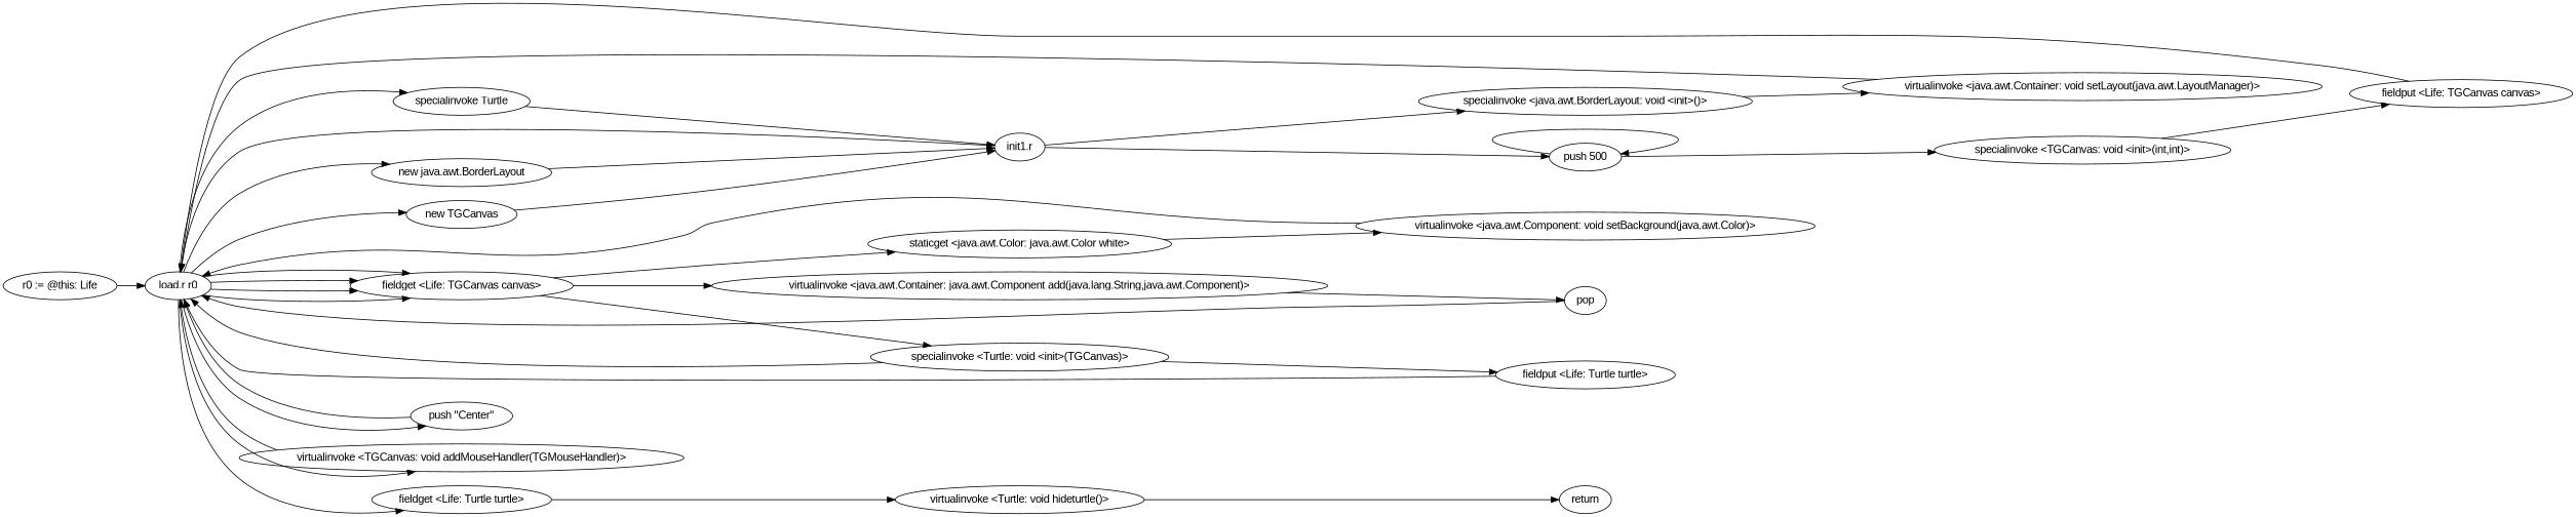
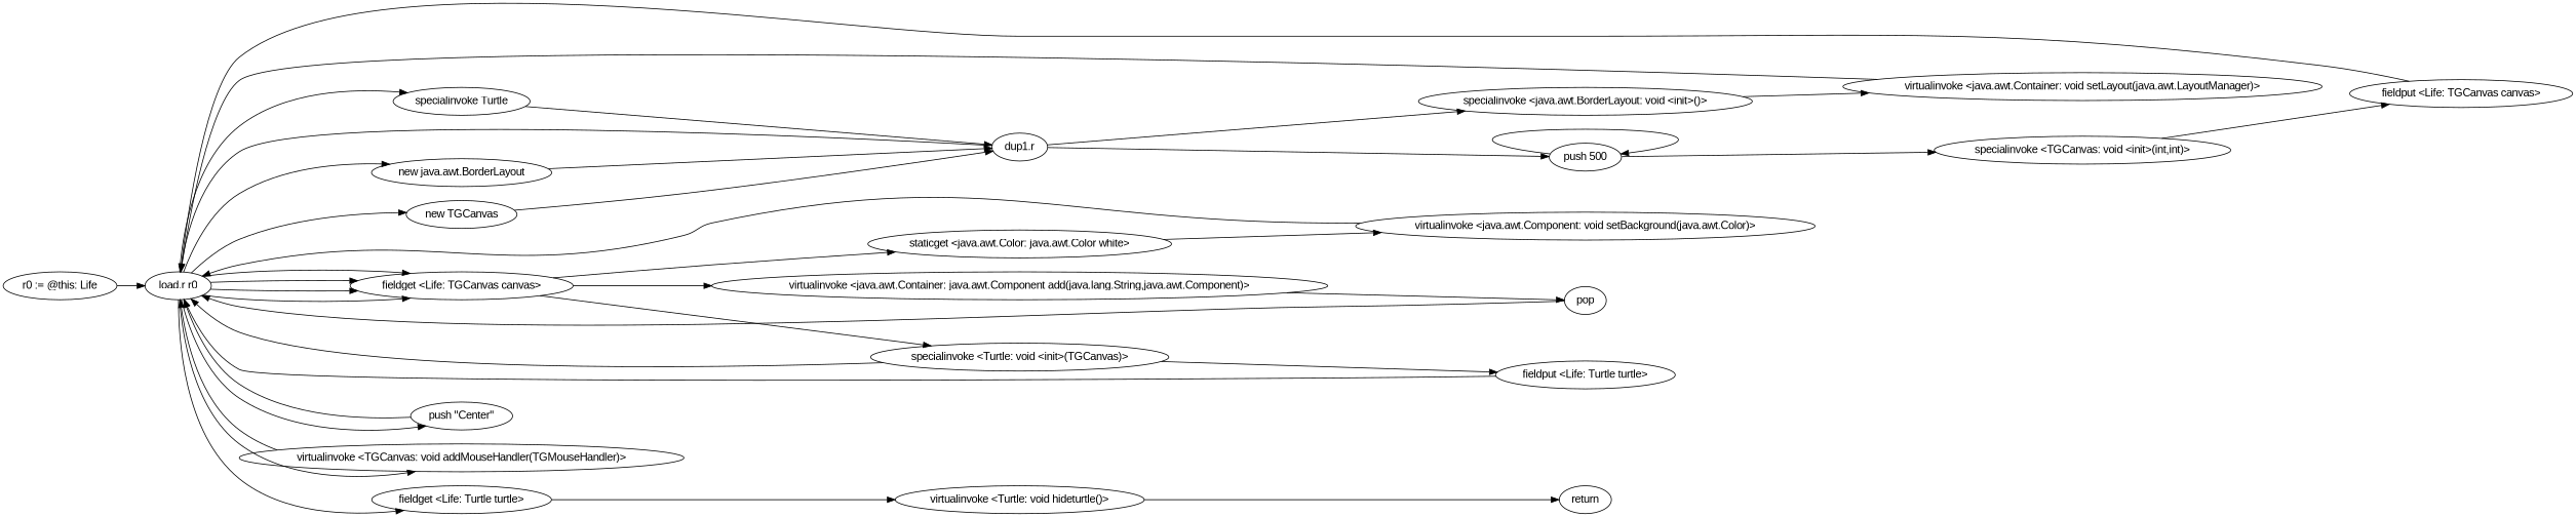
  digraph {
    fontname="Liberation Sans"
    rankdir=LR
    node [fontname="Liberation Sans"]
    edge [fontname="Liberation Sans"]
    "r0 := @this: Life"
    "load.r r0"
    "new java.awt.BorderLayout"
    "new TGCanvas"
    "fieldget <Life: TGCanvas canvas>"
    "push \"Center\""
    "virtualinvoke <TGCanvas: void addMouseHandler(TGMouseHandler)>"
    n8 [label="specialinvoke Turtle"]
    "fieldget <Life: Turtle turtle>"
-   "dup1.r" [label="init1.r"]
+   "dup1.r"
    "staticget <java.awt.Color: java.awt.Color white>"
    "virtualinvoke <java.awt.Container: java.awt.Component add(java.lang.String,java.awt.Component)>"
    "specialinvoke <Turtle: void <init>(TGCanvas)>"
    "virtualinvoke <Turtle: void hideturtle()>"
    "specialinvoke <java.awt.BorderLayout: void <init>()>"
    "push 500"
    "virtualinvoke <java.awt.Container: void setLayout(java.awt.LayoutManager)>"
    "specialinvoke <TGCanvas: void <init>(int,int)>"
    "fieldput <Life: TGCanvas canvas>"
    "virtualinvoke <java.awt.Component: void setBackground(java.awt.Color)>"
    pop
    "fieldput <Life: Turtle turtle>"
    return
    "r0 := @this: Life" -> "load.r r0"
    "load.r r0" -> "new java.awt.BorderLayout"
    "load.r r0" -> "new TGCanvas"
    "load.r r0" -> "fieldget <Life: TGCanvas canvas>"
    "load.r r0" -> "fieldget <Life: TGCanvas canvas>"
    "load.r r0" -> "fieldget <Life: TGCanvas canvas>"
    "load.r r0" -> "fieldget <Life: TGCanvas canvas>"
    "load.r r0" -> "push \"Center\""
    "load.r r0" -> "virtualinvoke <TGCanvas: void addMouseHandler(TGMouseHandler)>"
    "load.r r0" -> n8
    "load.r r0" -> "fieldget <Life: Turtle turtle>"
    "new java.awt.BorderLayout" -> "dup1.r"
    "new TGCanvas" -> "dup1.r"
    "fieldget <Life: TGCanvas canvas>" -> "staticget <java.awt.Color: java.awt.Color white>"
    "fieldget <Life: TGCanvas canvas>" -> "virtualinvoke <java.awt.Container: java.awt.Component add(java.lang.String,java.awt.Component)>"
    "fieldget <Life: TGCanvas canvas>" -> "specialinvoke <Turtle: void <init>(TGCanvas)>"
    "push \"Center\"" -> "load.r r0"
    "virtualinvoke <TGCanvas: void addMouseHandler(TGMouseHandler)>" -> "load.r r0"
    n8 -> "dup1.r"
    "fieldget <Life: Turtle turtle>" -> "virtualinvoke <Turtle: void hideturtle()>"
    "dup1.r" -> "load.r r0"
    "dup1.r" -> "specialinvoke <java.awt.BorderLayout: void <init>()>"
    "dup1.r" -> "push 500"
    "staticget <java.awt.Color: java.awt.Color white>" -> "virtualinvoke <java.awt.Component: void setBackground(java.awt.Color)>"
    "virtualinvoke <java.awt.Container: java.awt.Component add(java.lang.String,java.awt.Component)>" -> pop
    "specialinvoke <Turtle: void <init>(TGCanvas)>" -> "load.r r0"
    "specialinvoke <Turtle: void <init>(TGCanvas)>" -> "fieldput <Life: Turtle turtle>"
    "virtualinvoke <Turtle: void hideturtle()>" -> return
    "specialinvoke <java.awt.BorderLayout: void <init>()>" -> "virtualinvoke <java.awt.Container: void setLayout(java.awt.LayoutManager)>"
    "push 500" -> "push 500"
    "push 500" -> "specialinvoke <TGCanvas: void <init>(int,int)>"
    "virtualinvoke <java.awt.Container: void setLayout(java.awt.LayoutManager)>" -> "load.r r0"
    "specialinvoke <TGCanvas: void <init>(int,int)>" -> "fieldput <Life: TGCanvas canvas>"
    "fieldput <Life: TGCanvas canvas>" -> "load.r r0"
    "virtualinvoke <java.awt.Component: void setBackground(java.awt.Color)>" -> "load.r r0"
    pop -> "load.r r0"
    "fieldput <Life: Turtle turtle>" -> "load.r r0"
  }
